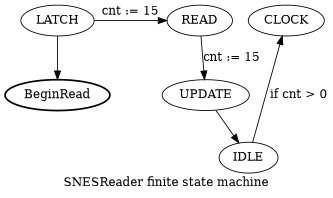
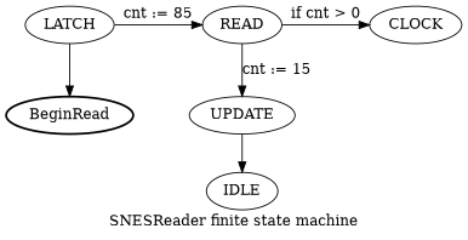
  digraph {
    label="SNESReader finite state machine"
    node [shape=oval]
    LATCH
    READ
    CLOCK
    BeginRead [penwidth=2]
    UPDATE
    IDLE
    subgraph sub_1 {
      rank=same
      LATCH
      READ
      CLOCK
    }
-   LATCH -> READ [label="cnt := 15"]
+   LATCH -> READ [label="cnt := 85"]
    LATCH -> BeginRead
-   IDLE -> CLOCK [label="if cnt > 0"]
+   READ -> CLOCK [label="if cnt > 0"]
    READ -> UPDATE [label="cnt := 15"]
    UPDATE -> IDLE
  }
